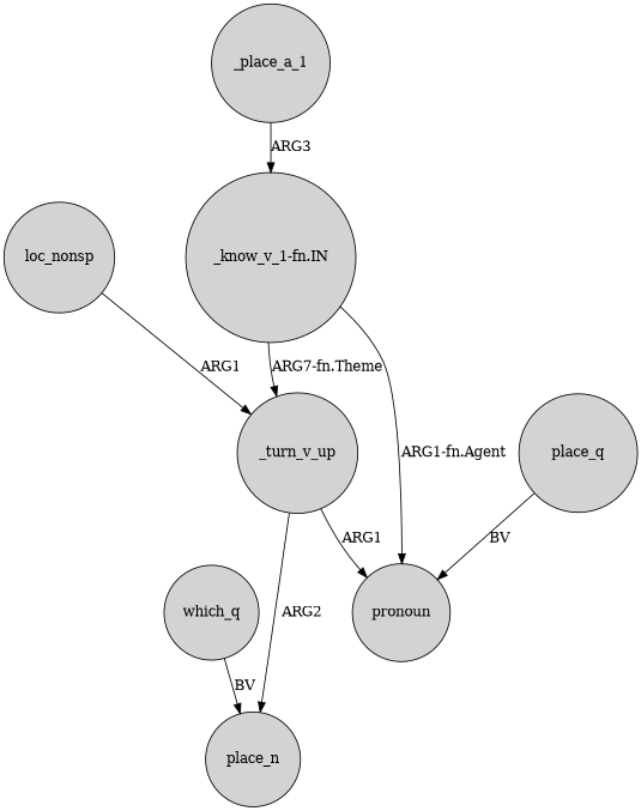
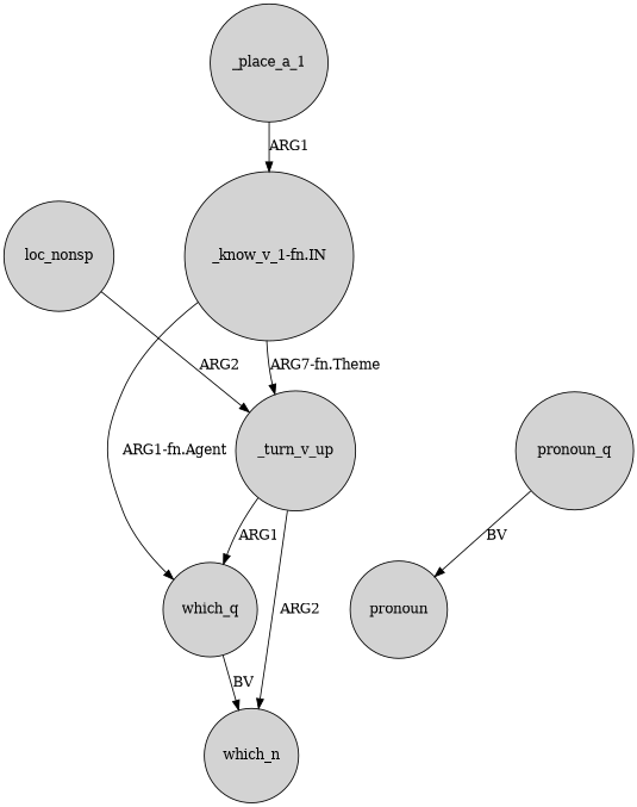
  digraph {
    fontname="DejaVu Serif"
    node [fontname="DejaVu Serif" shape=circle style=filled]
    edge [fontname="DejaVu Serif"]
    loc_nonsp
    _turn_v_up
-   place_n
+   place_n [label=which_n]
    n4 [label=pronoun]
    "_know_v_1-fn.IN"
    n6 [label=_place_a_1]
    which_q
-   pronoun_q [label=place_q]
-   loc_nonsp -> _turn_v_up [label=ARG1]
+   pronoun_q
+   loc_nonsp -> _turn_v_up [label=ARG2]
    _turn_v_up -> place_n [label=ARG2]
-   _turn_v_up -> n4 [label=ARG1]
+   _turn_v_up -> which_q [label=ARG1]
    "_know_v_1-fn.IN" -> _turn_v_up [label="ARG7-fn.Theme"]
-   "_know_v_1-fn.IN" -> n4 [label="ARG1-fn.Agent"]
-   n6 -> "_know_v_1-fn.IN" [label=ARG3]
+   "_know_v_1-fn.IN" -> which_q [label="ARG1-fn.Agent"]
+   n6 -> "_know_v_1-fn.IN" [label=ARG1]
    which_q -> place_n [label=BV]
    pronoun_q -> n4 [label=BV]
  }
